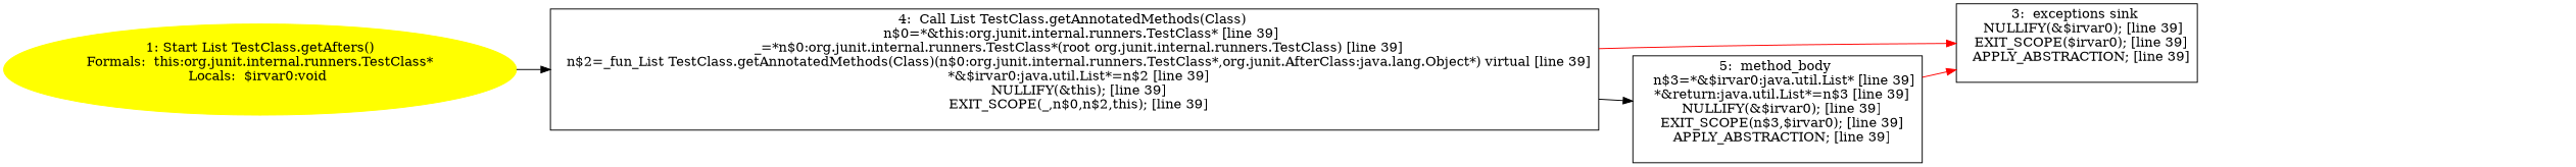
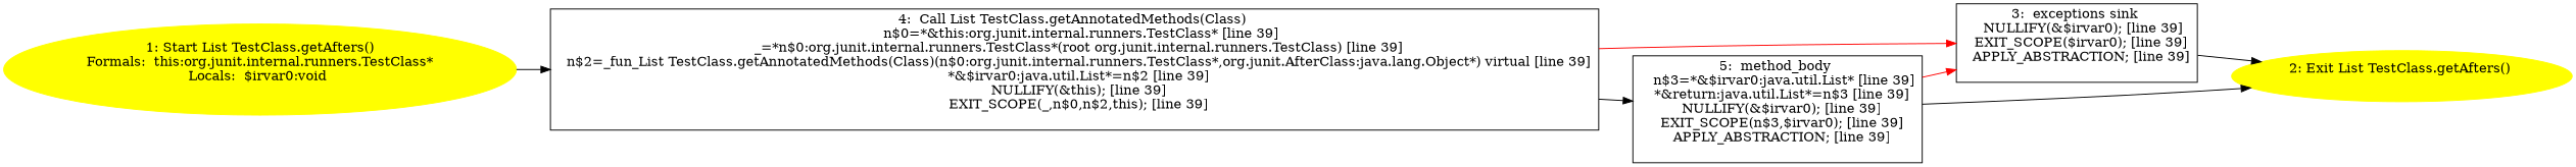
  digraph {
    rankdir=LR
    node [shape=box]
    n1 [color=yellow label="1: Start List TestClass.getAfters()\nFormals:  this:org.junit.internal.runners.TestClass*\nLocals:  $irvar0:void \n  " style=filled shape=""]
    n2 [label="4:  Call List TestClass.getAnnotatedMethods(Class) \n   n$0=*&this:org.junit.internal.runners.TestClass* [line 39]\n  _=*n$0:org.junit.internal.runners.TestClass*(root org.junit.internal.runners.TestClass) [line 39]\n  n$2=_fun_List TestClass.getAnnotatedMethods(Class)(n$0:org.junit.internal.runners.TestClass*,org.junit.AfterClass:java.lang.Object*) virtual [line 39]\n  *&$irvar0:java.util.List*=n$2 [line 39]\n  NULLIFY(&this); [line 39]\n  EXIT_SCOPE(_,n$0,n$2,this); [line 39]\n "]
    n3 [label="3:  exceptions sink \n   NULLIFY(&$irvar0); [line 39]\n  EXIT_SCOPE($irvar0); [line 39]\n  APPLY_ABSTRACTION; [line 39]\n "]
    n4 [label="5:  method_body \n   n$3=*&$irvar0:java.util.List* [line 39]\n  *&return:java.util.List*=n$3 [line 39]\n  NULLIFY(&$irvar0); [line 39]\n  EXIT_SCOPE(n$3,$irvar0); [line 39]\n  APPLY_ABSTRACTION; [line 39]\n "]
+   n5 [color=yellow label="2: Exit List TestClass.getAfters() \n  " style=filled shape=""]
    n1 -> n2
    n2 -> n3 [color=red]
    n2 -> n4
+   n3 -> n5
    n4 -> n3 [color=red]
+   n4 -> n5
  }
